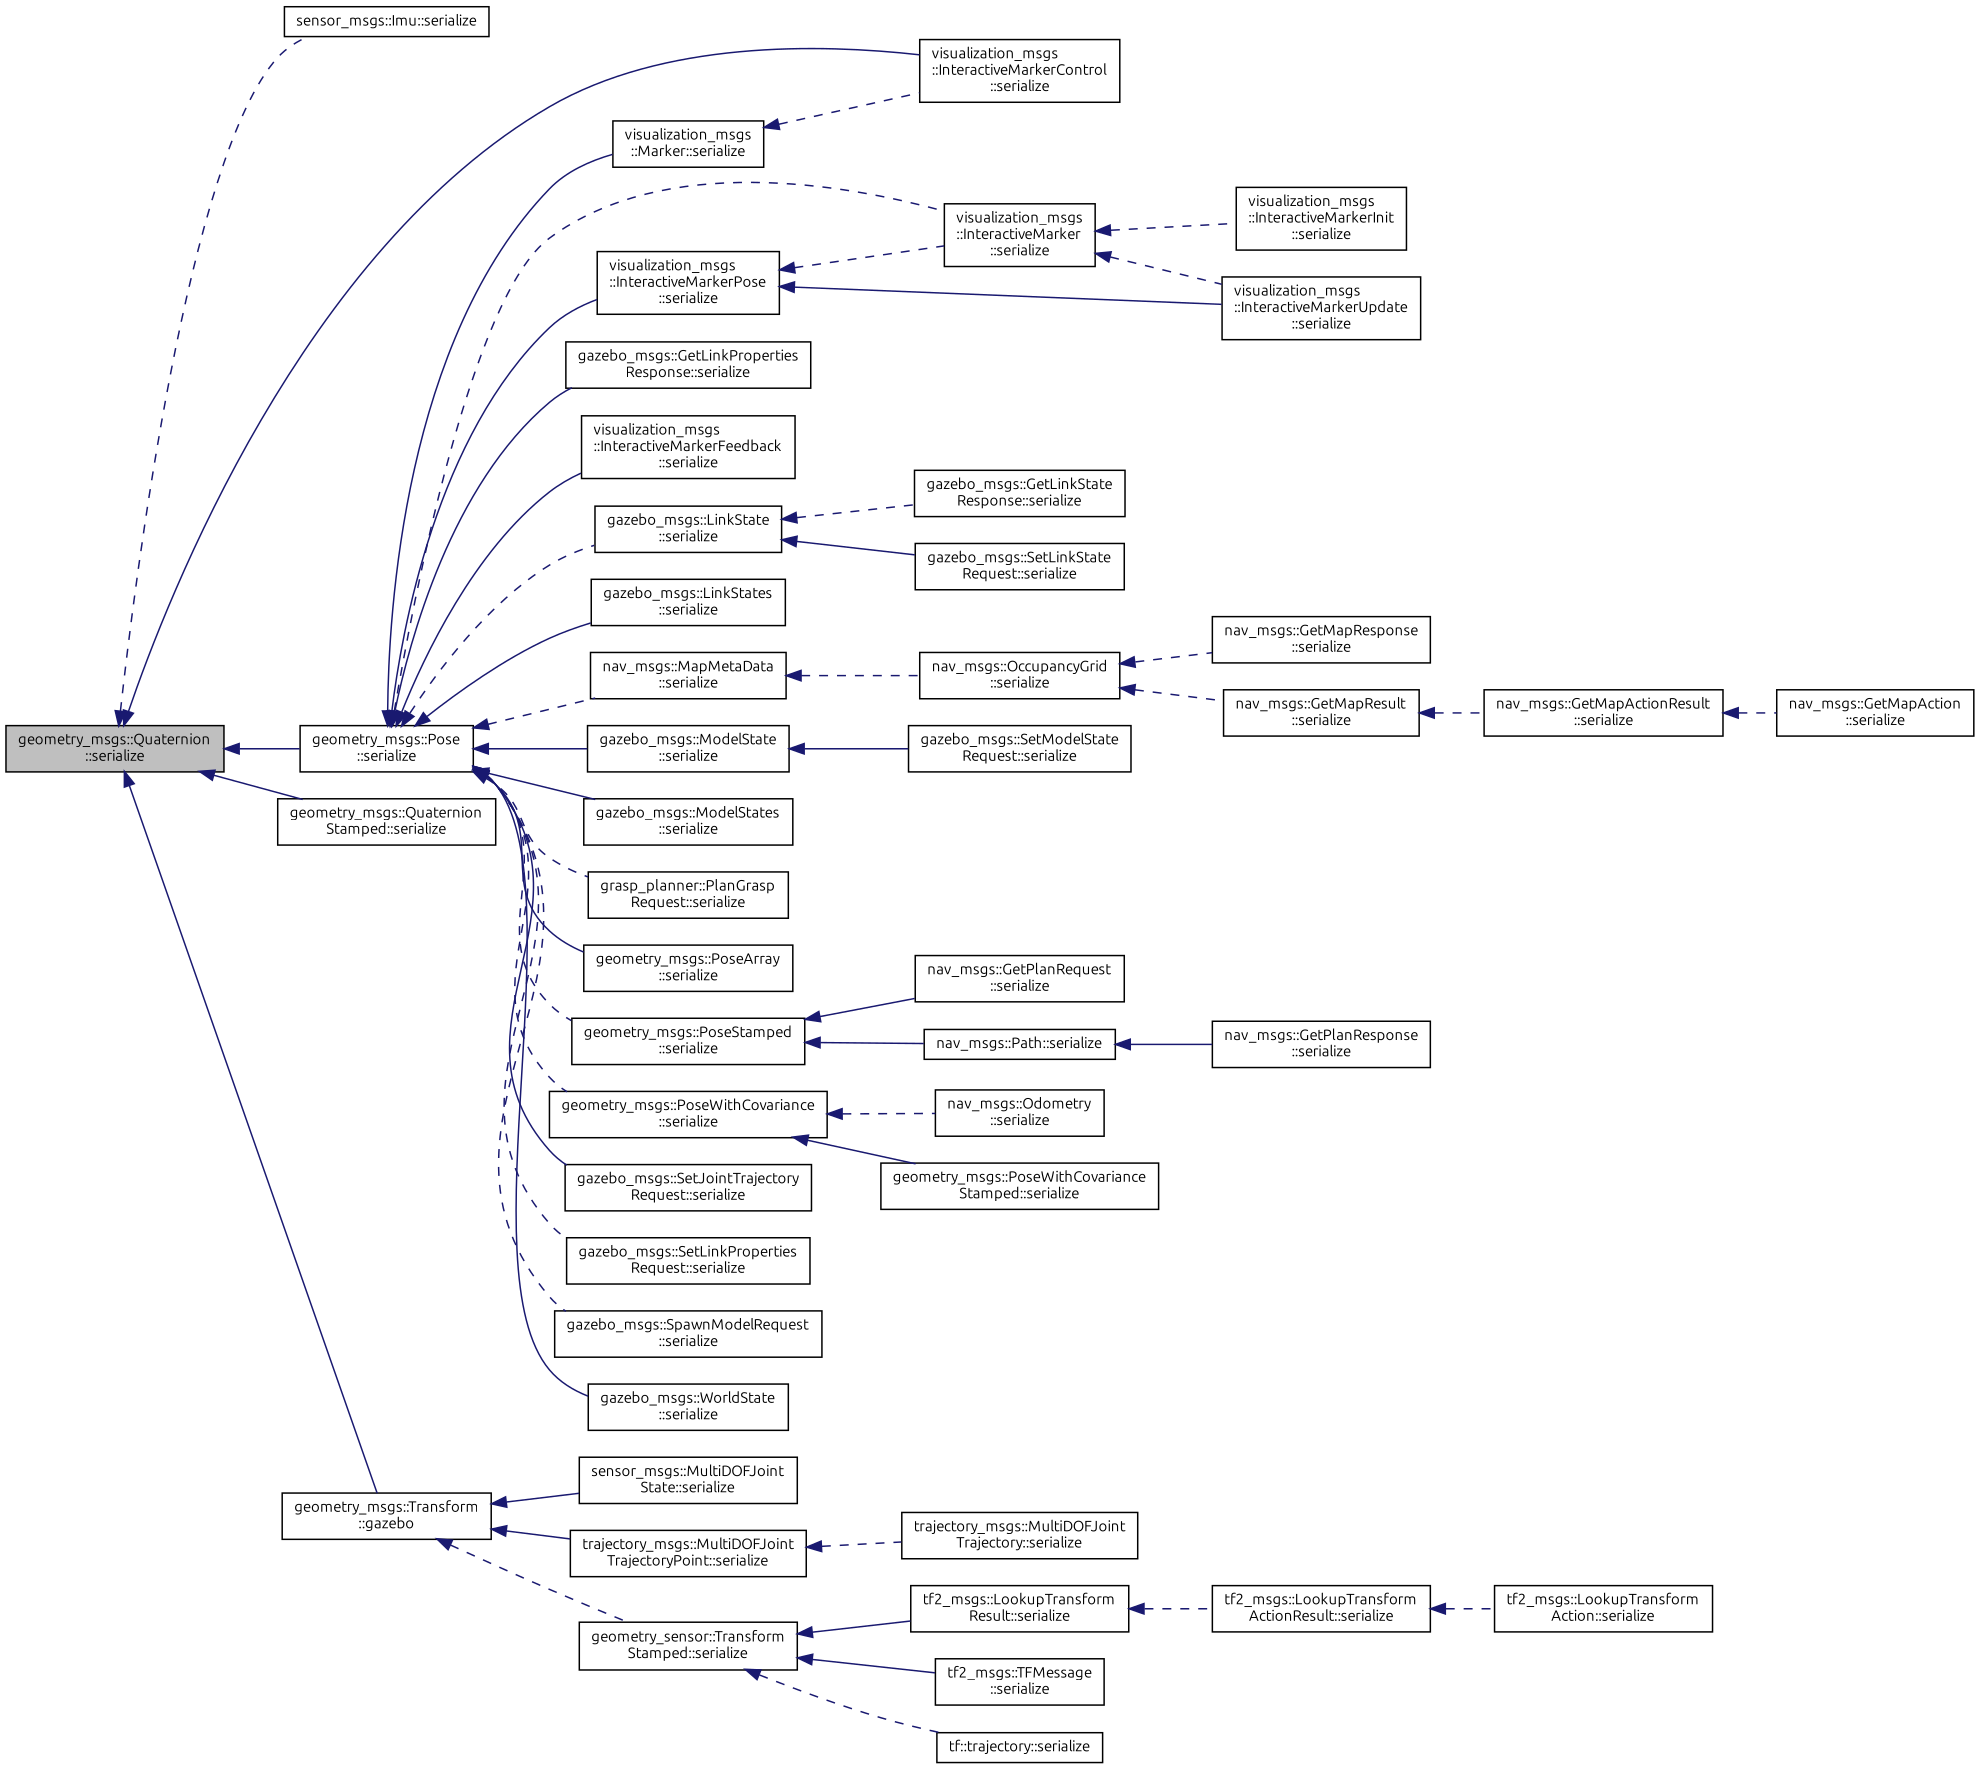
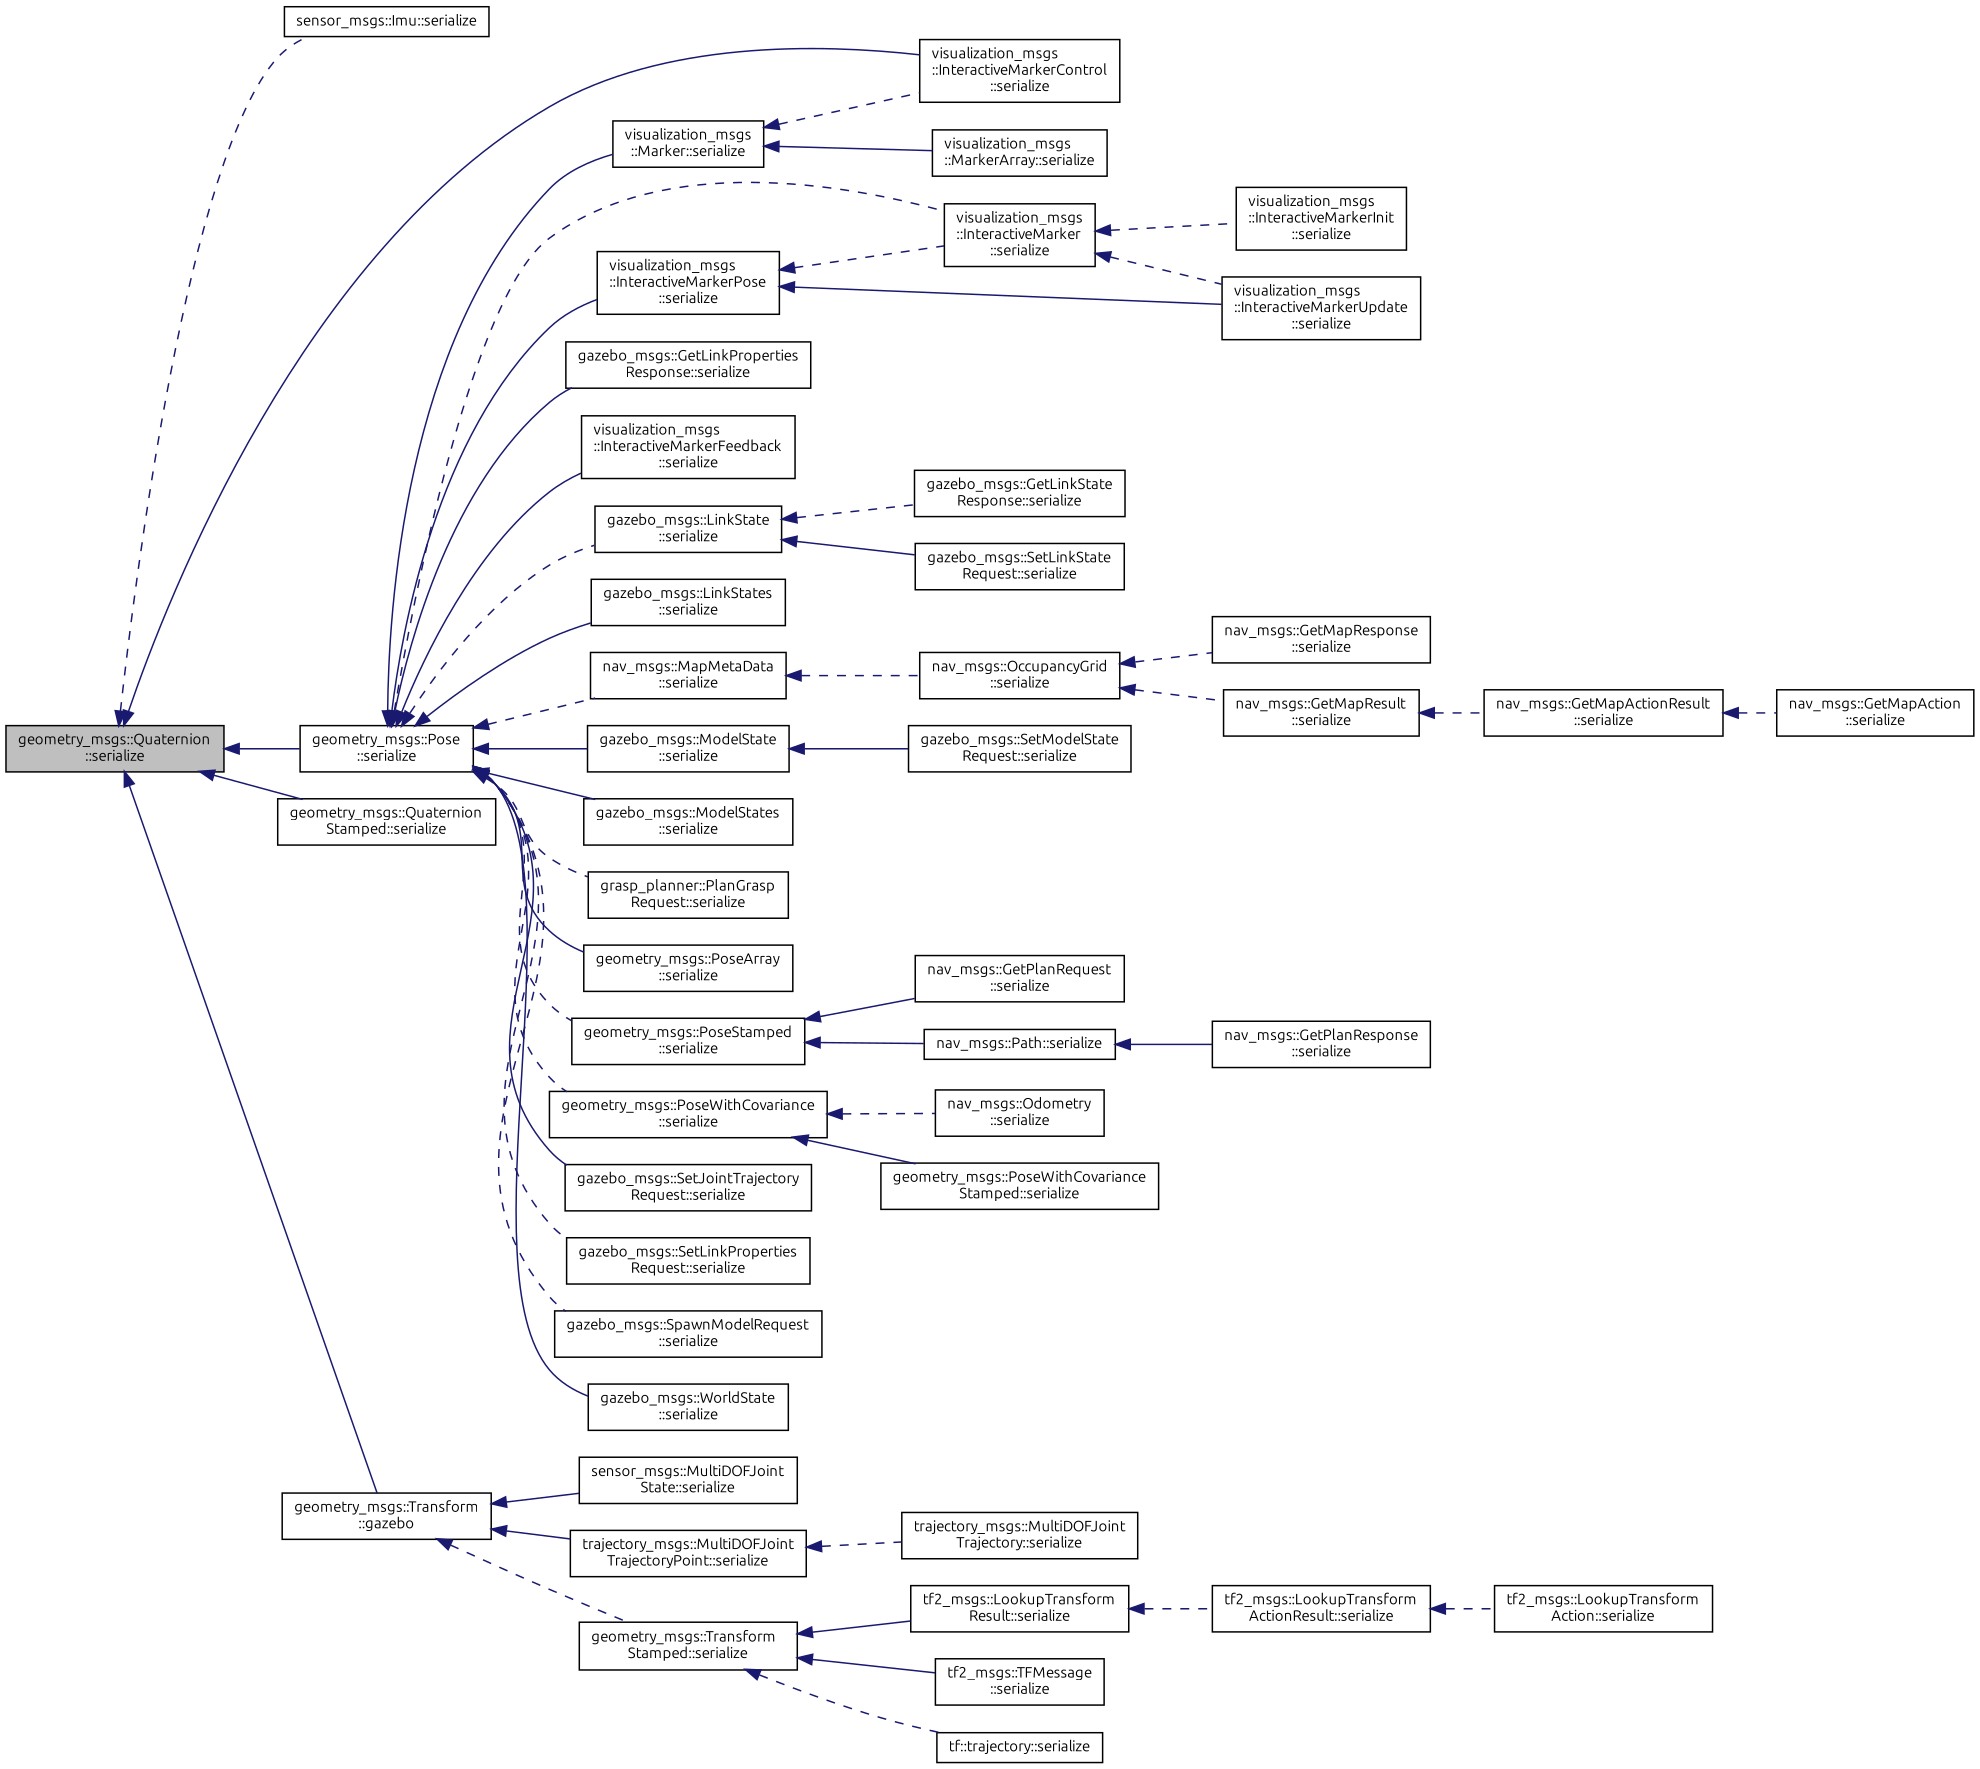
  digraph {
    fontname=Ubuntu
    rankdir=LR
    node [color=black fillcolor=white fontname=Ubuntu fontsize=10 shape=record style=filled]
    edge [color=midnightblue dir=back fontname=Ubuntu fontsize=10 labelfontname=Helvetica labelfontsize=10 style=solid]
    n1 [fillcolor=grey75 fontcolor=black height=0.2 label="geometry_msgs::Quaternion\l::serialize" width=0.4]
    n2 [height=0.2 label="sensor_msgs::Imu::serialize" width=0.4]
    n3 [height=0.2 label="visualization_msgs\l::InteractiveMarkerControl\l::serialize" width=0.4]
    n4 [height=0.2 label="geometry_msgs::Pose\l::serialize" width=0.4]
    n5 [height=0.2 label="geometry_msgs::Quaternion\lStamped::serialize" width=0.4]
    n6 [height=0.2 label="geometry_msgs::Transform\l::gazebo" width=0.4]
    n7 [height=0.2 label="visualization_msgs\l::InteractiveMarker\l::serialize" width=0.4]
    n8 [height=0.2 label="gazebo_msgs::GetLinkProperties\lResponse::serialize" width=0.4]
    n9 [height=0.2 label="visualization_msgs\l::InteractiveMarkerFeedback\l::serialize" width=0.4]
    n10 [height=0.2 label="visualization_msgs\l::InteractiveMarkerPose\l::serialize" width=0.4]
    n11 [height=0.2 label="gazebo_msgs::LinkState\l::serialize" width=0.4]
    n12 [height=0.2 label="gazebo_msgs::LinkStates\l::serialize" width=0.4]
    n13 [height=0.2 label="nav_msgs::MapMetaData\l::serialize" width=0.4]
    n14 [height=0.2 label="visualization_msgs\l::Marker::serialize" width=0.4]
    n15 [height=0.2 label="gazebo_msgs::ModelState\l::serialize" width=0.4]
    n16 [height=0.2 label="gazebo_msgs::ModelStates\l::serialize" width=0.4]
    n17 [height=0.2 label="grasp_planner::PlanGrasp\lRequest::serialize" width=0.4]
    n18 [height=0.2 label="geometry_msgs::PoseArray\l::serialize" width=0.4]
    n19 [height=0.2 label="geometry_msgs::PoseStamped\l::serialize" width=0.4]
    n20 [height=0.2 label="geometry_msgs::PoseWithCovariance\l::serialize" width=0.4]
    n21 [height=0.2 label="gazebo_msgs::SetJointTrajectory\lRequest::serialize" width=0.4]
    n22 [height=0.2 label="gazebo_msgs::SetLinkProperties\lRequest::serialize" width=0.4]
    n23 [height=0.2 label="gazebo_msgs::SpawnModelRequest\l::serialize" width=0.4]
    n24 [height=0.2 label="gazebo_msgs::WorldState\l::serialize" width=0.4]
    n25 [height=0.2 label="sensor_msgs::MultiDOFJoint\lState::serialize" width=0.4]
    n26 [height=0.2 label="trajectory_msgs::MultiDOFJoint\lTrajectoryPoint::serialize" width=0.4]
-   n27 [height=0.2 label="geometry_sensor::Transform\lStamped::serialize" width=0.4]
+   n27 [height=0.2 label="geometry_msgs::Transform\lStamped::serialize" width=0.4]
    n28 [height=0.2 label="visualization_msgs\l::InteractiveMarkerInit\l::serialize" width=0.4]
    n29 [height=0.2 label="visualization_msgs\l::InteractiveMarkerUpdate\l::serialize" width=0.4]
    n30 [height=0.2 label="gazebo_msgs::GetLinkState\lResponse::serialize" width=0.4]
    n31 [height=0.2 label="gazebo_msgs::SetLinkState\lRequest::serialize" width=0.4]
    n32 [height=0.2 label="nav_msgs::OccupancyGrid\l::serialize" width=0.4]
+   n33 [height=0.2 label="visualization_msgs\l::MarkerArray::serialize" width=0.4]
    n34 [height=0.2 label="gazebo_msgs::SetModelState\lRequest::serialize" width=0.4]
    n35 [height=0.2 label="nav_msgs::GetPlanRequest\l::serialize" width=0.4]
    n36 [height=0.2 label="nav_msgs::Path::serialize" width=0.4]
    n37 [height=0.2 label="nav_msgs::Odometry\l::serialize" width=0.4]
    n38 [height=0.2 label="geometry_msgs::PoseWithCovariance\lStamped::serialize" width=0.4]
    n39 [height=0.2 label="nav_msgs::GetMapResponse\l::serialize" width=0.4]
    n40 [height=0.2 label="nav_msgs::GetMapResult\l::serialize" width=0.4]
    n41 [height=0.2 label="nav_msgs::GetMapActionResult\l::serialize" width=0.4]
    n42 [height=0.2 label="nav_msgs::GetMapAction\l::serialize" width=0.4]
    n43 [height=0.2 label="nav_msgs::GetPlanResponse\l::serialize" width=0.4]
    n44 [height=0.2 label="trajectory_msgs::MultiDOFJoint\lTrajectory::serialize" width=0.4]
    n45 [height=0.2 label="tf2_msgs::LookupTransform\lResult::serialize" width=0.4]
    n46 [height=0.2 label="tf2_msgs::TFMessage\l::serialize" width=0.4]
    n47 [height=0.2 label="tf::trajectory::serialize" width=0.4]
    n48 [height=0.2 label="tf2_msgs::LookupTransform\lActionResult::serialize" width=0.4]
    n49 [height=0.2 label="tf2_msgs::LookupTransform\lAction::serialize" width=0.4]
    n1 -> n2 [style=dashed]
    n1 -> n3
    n1 -> n4
    n1 -> n5
    n1 -> n6
    n4 -> n7 [style=dashed]
    n4 -> n8
    n4 -> n9
    n4 -> n10
    n4 -> n11 [style=dashed]
    n4 -> n12
    n4 -> n13 [style=dashed]
    n4 -> n14
    n4 -> n15
    n4 -> n16
    n4 -> n17 [style=dashed]
    n4 -> n18
    n4 -> n19 [style=dashed]
    n4 -> n20 [style=dashed]
    n4 -> n21
    n4 -> n22 [style=dashed]
    n4 -> n23 [style=dashed]
    n4 -> n24
    n6 -> n25
    n6 -> n26
    n6 -> n27 [style=dashed]
    n7 -> n28 [style=dashed]
    n7 -> n29 [style=dashed]
    n10 -> n7 [style=dashed]
    n10 -> n29
    n11 -> n30 [style=dashed]
    n11 -> n31
    n13 -> n32 [style=dashed]
    n14 -> n3 [style=dashed]
+   n14 -> n33
    n15 -> n34
    n19 -> n35
    n19 -> n36
    n20 -> n37 [style=dashed]
    n20 -> n38
    n26 -> n44 [style=dashed]
    n27 -> n45
    n27 -> n46
    n27 -> n47 [style=dashed]
    n32 -> n39 [style=dashed]
    n32 -> n40 [style=dashed]
    n36 -> n43
    n40 -> n41 [style=dashed]
    n41 -> n42 [style=dashed]
    n45 -> n48 [style=dashed]
    n48 -> n49 [style=dashed]
  }
